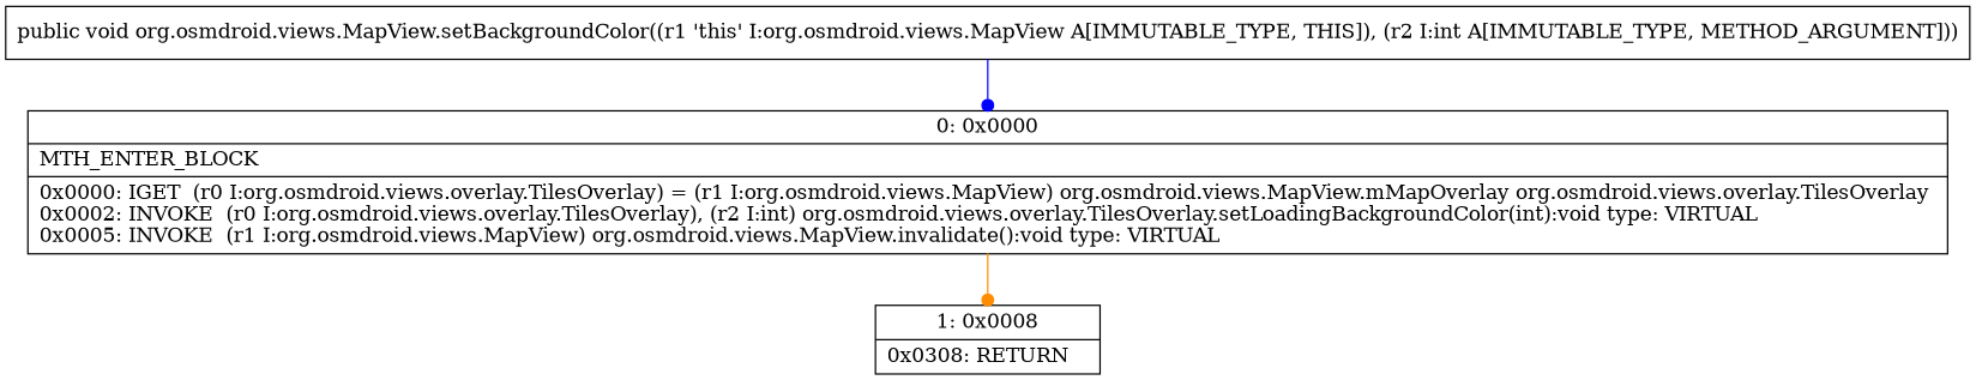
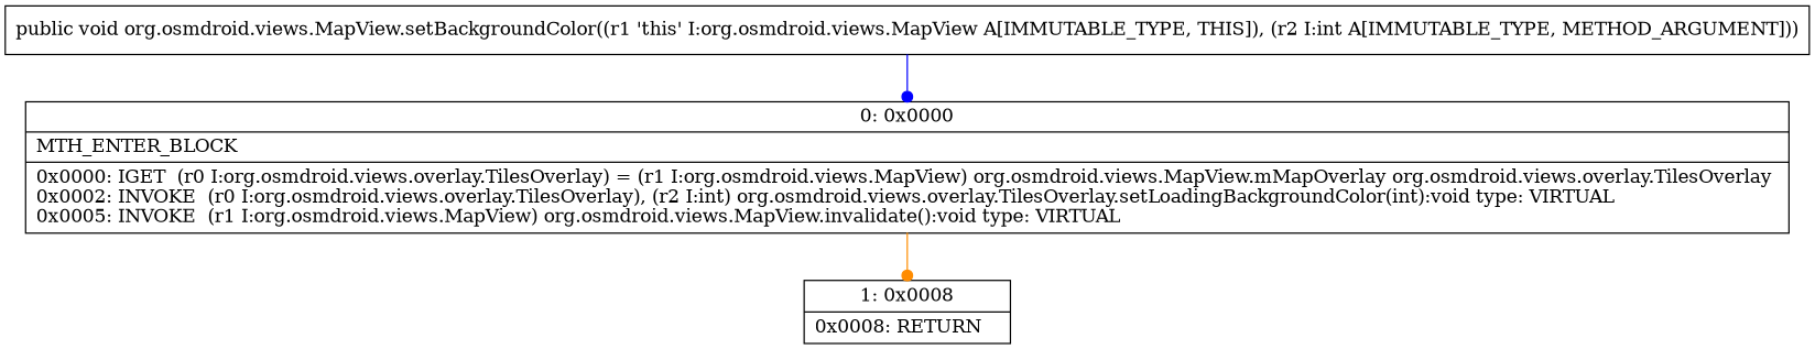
  digraph {
    node [shape=record]
    edge [arrowhead=dot]
    n1 [label="{0\:\ 0x0000|MTH_ENTER_BLOCK\l|0x0000: IGET  (r0 I:org.osmdroid.views.overlay.TilesOverlay) = (r1 I:org.osmdroid.views.MapView) org.osmdroid.views.MapView.mMapOverlay org.osmdroid.views.overlay.TilesOverlay \l0x0002: INVOKE  (r0 I:org.osmdroid.views.overlay.TilesOverlay), (r2 I:int) org.osmdroid.views.overlay.TilesOverlay.setLoadingBackgroundColor(int):void type: VIRTUAL \l0x0005: INVOKE  (r1 I:org.osmdroid.views.MapView) org.osmdroid.views.MapView.invalidate():void type: VIRTUAL \l}"]
-   n2 [label="{1\:\ 0x0008|0x0308: RETURN   \l}"]
+   n2 [label="{1\:\ 0x0008|0x0008: RETURN   \l}"]
    n3 [label="{public void org.osmdroid.views.MapView.setBackgroundColor((r1 'this' I:org.osmdroid.views.MapView A[IMMUTABLE_TYPE, THIS]), (r2 I:int A[IMMUTABLE_TYPE, METHOD_ARGUMENT])) }"]
    n1 -> n2 [color=darkorange]
    n3 -> n1 [color=blue]
  }
